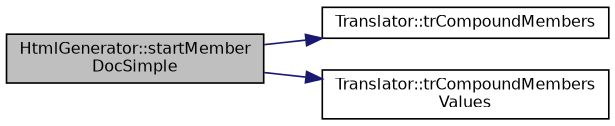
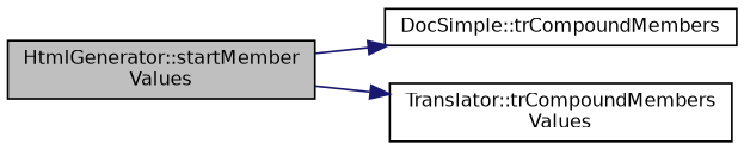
  digraph {
    rankdir=LR
    node [color=black fillcolor=white fontname=Helvetica fontsize=10 shape=record style=filled]
    edge [color=midnightblue fontname=Helvetica fontsize=10 labelfontname=Helvetica labelfontsize=10 style=solid]
-   n1 [fillcolor=grey75 fontcolor=black height=0.2 label="HtmlGenerator::startMember\lDocSimple" width=0.4]
-   n2 [height=0.2 label="Translator::trCompoundMembers" width=0.4]
+   n1 [fillcolor=grey75 fontcolor=black height=0.2 label="HtmlGenerator::startMember\lValues" width=0.4]
+   n2 [height=0.2 label="DocSimple::trCompoundMembers" width=0.4]
    n3 [height=0.2 label="Translator::trCompoundMembers\lValues" width=0.4]
    n1 -> n2
    n1 -> n3
  }
